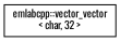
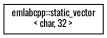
  digraph {
    rankdir=LR
    fontname=Oswald
-   n1 [color=black fillcolor=white fontname=Oswald fontsize=10 height=0.2 label="emlabcpp::vector_vector\l\< char, 32 \>" shape=record style=filled width=0.4]
+   n1 [color=black fillcolor=white fontname=Oswald fontsize=10 height=0.2 label="emlabcpp::static_vector\l\< char, 32 \>" shape=record style=filled width=0.4]
  }
